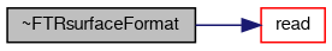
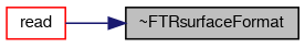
  digraph {
    rankdir=LR
    node [fontname=FreeSans fontsize=10 shape=record]
    n1 [color=black fillcolor=grey75 fontcolor=black height=0.2 label="~FTRsurfaceFormat" style=filled width=0.4]
    n2 [color=red height=0.2 label=read width=0.4]
-   n1 -> n2 [color=midnightblue fontname=FreeSans fontsize=10 labelfontname=FreeSans labelfontsize=10 style=solid]
+   n2 -> n1 [color=midnightblue fontname=FreeSans fontsize=10 labelfontname=FreeSans labelfontsize=10 style=solid]
  }
